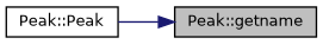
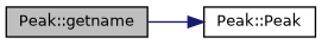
  digraph {
    rankdir=RL
    node [color=black fontname=Helvetica fontsize=10 shape=record style=filled]
    n1 [fillcolor=grey75 fontcolor=black height=0.2 label="Peak::getname" width=0.4]
    n2 [fillcolor=white height=0.2 label="Peak::Peak" width=0.4]
-   n1 -> n2 [color=midnightblue dir=back fontname=Helvetica fontsize=10 labelfontname=Helvetica labelfontsize=10 style=solid]
+   n2 -> n1 [color=midnightblue dir=back fontname=Helvetica fontsize=10 labelfontname=Helvetica labelfontsize=10 style=solid]
  }
